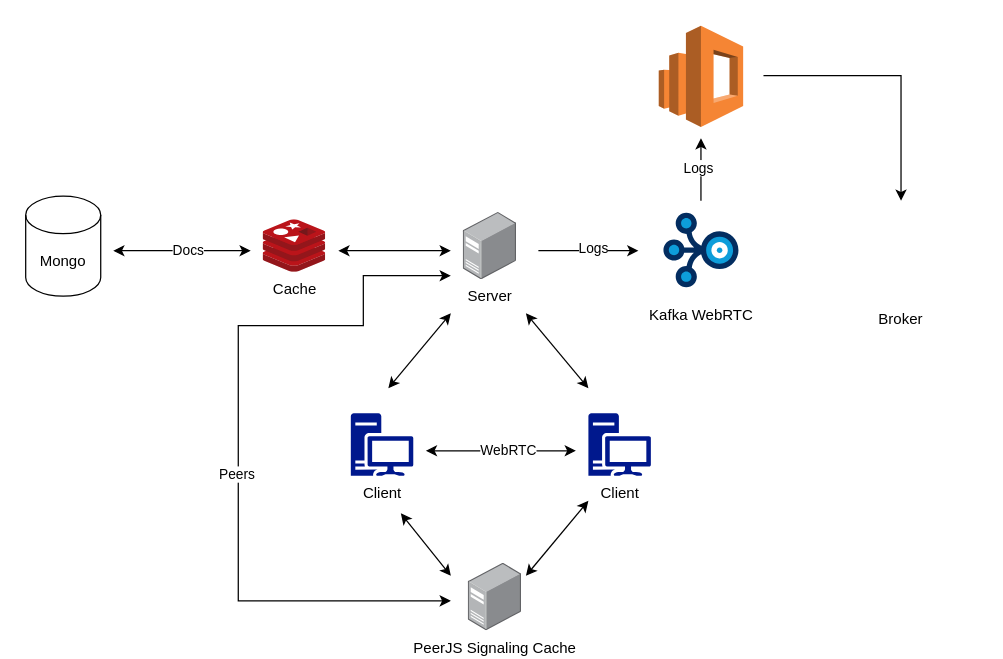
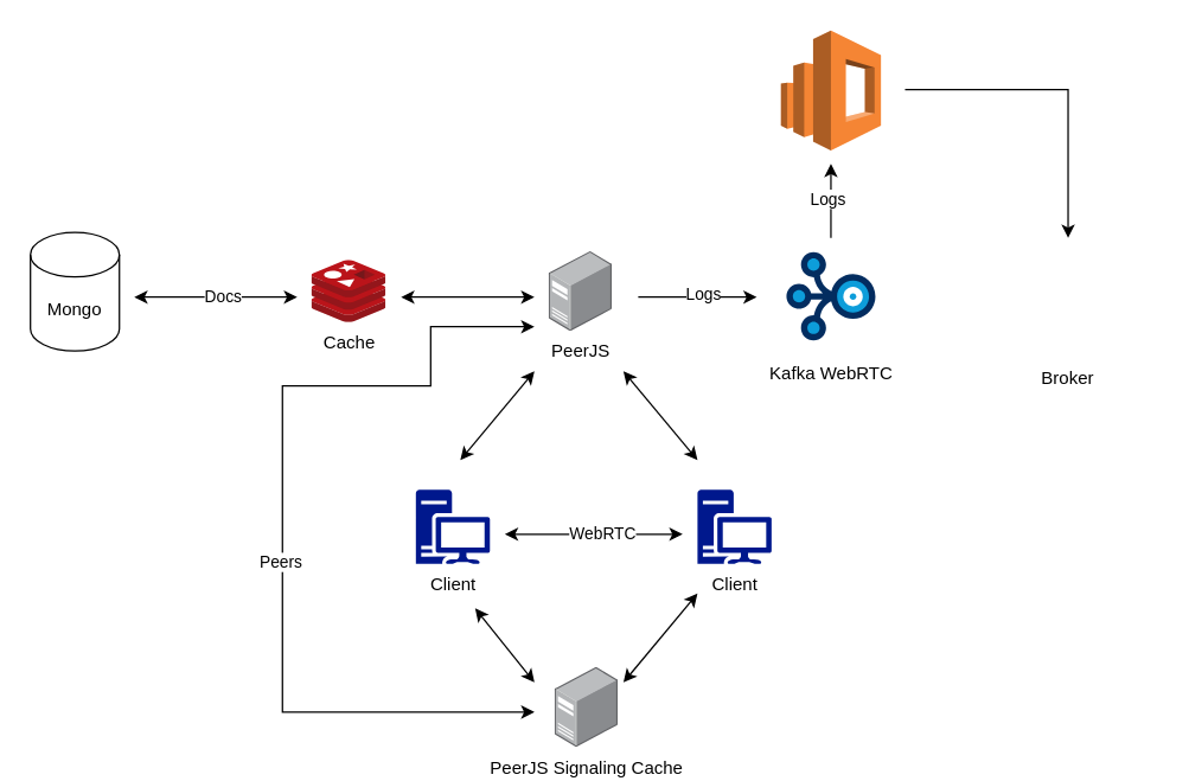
  <mxCell id="0" />
  <mxCell id="1" parent="0" />
  <mxCell id="2" value="Client" style="sketch=0;aspect=fixed;pointerEvents=1;shadow=0;dashed=0;html=1;strokeColor=none;labelPosition=center;verticalLabelPosition=bottom;verticalAlign=top;align=center;fillColor=#00188D;shape=mxgraph.mscae.enterprise.workstation_client" parent="1" vertex="1"><mxGeometry x="280" y="330" width="50" height="50" as="geometry" /></mxCell>
  <mxCell id="3" value="Mongo" style="shape=cylinder3;whiteSpace=wrap;html=1;boundedLbl=1;backgroundOutline=1;size=15;" parent="1" vertex="1"><mxGeometry x="20" y="156.4" width="60" height="80" as="geometry" /></mxCell>
  <mxCell id="4" value="Cache" style="image;sketch=0;aspect=fixed;html=1;points=[];align=center;fontSize=12;image=img/lib/mscae/Cache_Redis_Product.svg;" parent="1" vertex="1"><mxGeometry x="210" y="175.4" width="50" height="42" as="geometry" /></mxCell>
- <mxCell id="5" value="Server" style="image;points=[];aspect=fixed;html=1;align=center;shadow=0;dashed=0;image=img/lib/allied_telesis/computer_and_terminals/Server_Desktop.svg;" parent="1" vertex="1"><mxGeometry x="370" y="169.4" width="42.6" height="54" as="geometry" /></mxCell>
+ <mxCell id="5" value="PeerJS" style="image;points=[];aspect=fixed;html=1;align=center;shadow=0;dashed=0;image=img/lib/allied_telesis/computer_and_terminals/Server_Desktop.svg;" parent="1" vertex="1"><mxGeometry x="370" y="169.4" width="42.6" height="54" as="geometry" /></mxCell>
  <mxCell id="6" value="Kafka WebRTC&lt;div&gt;&lt;br&gt;&lt;/div&gt;" style="verticalLabelPosition=bottom;aspect=fixed;html=1;shape=mxgraph.salesforce.stream;" parent="1" vertex="1"><mxGeometry x="530" y="169.4" width="60" height="60" as="geometry" /></mxCell>
  <mxCell id="7" value="Client" style="sketch=0;aspect=fixed;pointerEvents=1;shadow=0;dashed=0;html=1;strokeColor=none;labelPosition=center;verticalLabelPosition=bottom;verticalAlign=top;align=center;fillColor=#00188D;shape=mxgraph.mscae.enterprise.workstation_client" parent="1" vertex="1"><mxGeometry x="470" y="330" width="50" height="50" as="geometry" /></mxCell>
  <mxCell id="8" value="PeerJS Signaling Cache" style="image;points=[];aspect=fixed;html=1;align=center;shadow=0;dashed=0;image=img/lib/allied_telesis/computer_and_terminals/Server_Desktop.svg;" parent="1" vertex="1"><mxGeometry x="374" y="450" width="42.6" height="54" as="geometry" /></mxCell>
  <mxCell id="9" value="" style="endArrow=classic;startArrow=classic;html=1;rounded=0;" parent="1" edge="1"><mxGeometry width="50" height="50" relative="1" as="geometry"><mxPoint x="340" y="360" as="sourcePoint" /><mxPoint x="460" y="360" as="targetPoint" /></mxGeometry></mxCell>
  <mxCell id="10" value="WebRTC" style="edgeLabel;html=1;align=center;verticalAlign=middle;resizable=0;points=[];" parent="9" vertex="1" connectable="0"><mxGeometry x="0.087" y="1" relative="1" as="geometry"><mxPoint as="offset" /></mxGeometry></mxCell>
  <mxCell id="11" value="" style="endArrow=classic;startArrow=classic;html=1;rounded=0;" parent="1" edge="1"><mxGeometry width="50" height="50" relative="1" as="geometry"><mxPoint x="360" y="460" as="sourcePoint" /><mxPoint x="320" y="410" as="targetPoint" /></mxGeometry></mxCell>
  <mxCell id="12" value="" style="endArrow=classic;startArrow=classic;html=1;rounded=0;" parent="1" edge="1"><mxGeometry width="50" height="50" relative="1" as="geometry"><mxPoint x="420" y="460" as="sourcePoint" /><mxPoint x="470" y="400" as="targetPoint" /></mxGeometry></mxCell>
  <mxCell id="13" value="" style="endArrow=classic;startArrow=classic;html=1;rounded=0;" parent="1" edge="1"><mxGeometry width="50" height="50" relative="1" as="geometry"><mxPoint x="360" y="480" as="sourcePoint" /><mxPoint x="360" y="220" as="targetPoint" /><Array as="points"><mxPoint x="190" y="480" /><mxPoint x="190" y="380" /><mxPoint x="190" y="260" /><mxPoint x="290" y="260" /><mxPoint x="290" y="220" /></Array></mxGeometry></mxCell>
  <mxCell id="14" value="Peers" style="edgeLabel;html=1;align=center;verticalAlign=middle;resizable=0;points=[];" parent="13" vertex="1" connectable="0"><mxGeometry x="-0.093" y="2" relative="1" as="geometry"><mxPoint as="offset" /></mxGeometry></mxCell>
  <mxCell id="15" value="" style="endArrow=classic;startArrow=classic;html=1;rounded=0;" parent="1" edge="1"><mxGeometry width="50" height="50" relative="1" as="geometry"><mxPoint x="270" y="200" as="sourcePoint" /><mxPoint x="360" y="200" as="targetPoint" /></mxGeometry></mxCell>
  <mxCell id="16" value="" style="endArrow=classic;startArrow=classic;html=1;rounded=0;" parent="1" edge="1"><mxGeometry width="50" height="50" relative="1" as="geometry"><mxPoint x="90" y="200" as="sourcePoint" /><mxPoint x="200" y="200" as="targetPoint" /></mxGeometry></mxCell>
  <mxCell id="17" value="Docs" style="edgeLabel;html=1;align=center;verticalAlign=middle;resizable=0;points=[];" parent="16" vertex="1" connectable="0"><mxGeometry x="0.08" y="1" relative="1" as="geometry"><mxPoint as="offset" /></mxGeometry></mxCell>
  <mxCell id="18" value="" style="endArrow=classic;html=1;rounded=0;" parent="1" edge="1"><mxGeometry width="50" height="50" relative="1" as="geometry"><mxPoint x="430" y="200" as="sourcePoint" /><mxPoint x="510" y="200" as="targetPoint" /></mxGeometry></mxCell>
  <mxCell id="19" value="Logs" style="edgeLabel;html=1;align=center;verticalAlign=middle;resizable=0;points=[];" parent="18" vertex="1" connectable="0"><mxGeometry x="0.087" y="3" relative="1" as="geometry"><mxPoint as="offset" /></mxGeometry></mxCell>
  <mxCell id="20" value="" style="outlineConnect=0;dashed=0;verticalLabelPosition=bottom;verticalAlign=top;align=center;html=1;shape=mxgraph.aws3.elasticsearch_service;fillColor=#F58534;gradientColor=none;" parent="1" vertex="1"><mxGeometry x="526.25" y="20" width="67.5" height="81" as="geometry" /></mxCell>
  <mxCell id="21" value="" style="endArrow=classic;html=1;rounded=0;" parent="1" edge="1"><mxGeometry width="50" height="50" relative="1" as="geometry"><mxPoint x="560" y="160" as="sourcePoint" /><mxPoint x="560" y="110" as="targetPoint" /></mxGeometry></mxCell>
  <mxCell id="22" value="Logs" style="edgeLabel;html=1;align=center;verticalAlign=middle;resizable=0;points=[];" parent="21" vertex="1" connectable="0"><mxGeometry x="0.087" y="3" relative="1" as="geometry"><mxPoint as="offset" /></mxGeometry></mxCell>
  <mxCell id="23" value="" style="endArrow=classic;html=1;rounded=0;" parent="1" edge="1"><mxGeometry width="50" height="50" relative="1" as="geometry"><mxPoint x="610" y="60" as="sourcePoint" /><mxPoint x="720" y="160" as="targetPoint" /><Array as="points"><mxPoint x="720" y="60" /></Array></mxGeometry></mxCell>
  <mxCell id="24" value="" style="endArrow=classic;startArrow=classic;html=1;rounded=0;" parent="1" edge="1"><mxGeometry width="50" height="50" relative="1" as="geometry"><mxPoint x="470" y="310" as="sourcePoint" /><mxPoint x="420" y="250" as="targetPoint" /></mxGeometry></mxCell>
  <mxCell id="25" value="" style="endArrow=classic;startArrow=classic;html=1;rounded=0;" parent="1" edge="1"><mxGeometry width="50" height="50" relative="1" as="geometry"><mxPoint x="310" y="310" as="sourcePoint" /><mxPoint x="360" y="250" as="targetPoint" /></mxGeometry></mxCell>
  <mxCell id="26" value="" style="shape=image;verticalLabelPosition=bottom;labelBackgroundColor=default;verticalAlign=top;aspect=fixed;imageAspect=0;image=https://marketplace-assets.digitalocean.com/logos/sharklabs-kibana.svg;" vertex="1" parent="1"><mxGeometry x="670" y="144.7" width="109.4" height="109.4" as="geometry" /></mxCell>
  <mxCell id="27" value="Broker" style="text;html=1;align=center;verticalAlign=middle;whiteSpace=wrap;rounded=0;" vertex="1" parent="1"><mxGeometry x="690" y="240" width="60" height="30" as="geometry" /></mxCell>
